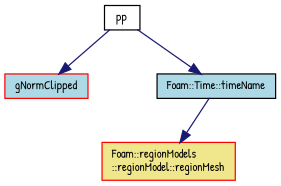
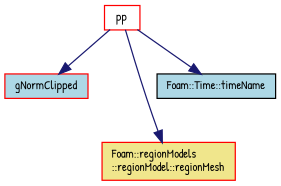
  digraph {
    fontname="Patrick Hand"
    rankdir=TB
    node [color=black fillcolor=lightblue fontname="Patrick Hand" fontsize=10 shape=record style=filled]
    edge [color=midnightblue fontname="Patrick Hand" fontsize=10 labelfontname=Helvetica labelfontsize=10 style=solid]
-   n1 [fillcolor=white fontcolor=black height=0.2 label=pp width=0.4]
+   n1 [color=red fillcolor=white fontcolor=black height=0.2 label=pp width=0.4]
    n2 [color=red height=0.2 label=gNormClipped width=0.4]
    n3 [color=red fillcolor=khaki height=0.2 label="Foam::regionModels\l::regionModel::regionMesh" width=0.4]
    n4 [height=0.2 label="Foam::Time::timeName" width=0.4]
    n1 -> n2
-   n4 -> n3
+   n1 -> n3
    n1 -> n4
  }
